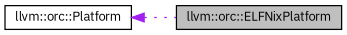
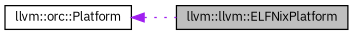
  digraph {
    rankdir=LR
    fontname="IBM Plex Sans"
    node [color=black fontname="IBM Plex Sans" fontsize=10 shape=record]
-   n1 [fillcolor=grey75 fontcolor=black height=0.2 label="llvm::orc::ELFNixPlatform" style=filled width=0.4]
+   n1 [fillcolor=grey75 fontcolor=black height=0.2 label="llvm::llvm::ELFNixPlatform" style=filled width=0.4]
    n2 [height=0.2 label="llvm::orc::Platform" width=0.4]
    n2 -> n1 [color=purple dir=back fontname="IBM Plex Sans" fontsize=10 labelfontname=Helvetica labelfontsize=10 style=dotted]
  }
